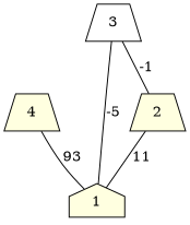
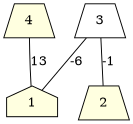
  graph {
    fontname="Helvetica,Arial,sans-serif"
    node [fillcolor=lightyellow shape=trapezium style=filled]
    4
    1 [shape=house]
    2
    3 [fillcolor=white]
-   4 -- 1 [label=93]
-   2 -- 1 [label=11]
-   3 -- 1 [label=-5]
+   4 -- 1 [label=13]
+   3 -- 1 [label=-6]
    3 -- 2 [label=-1]
  }
